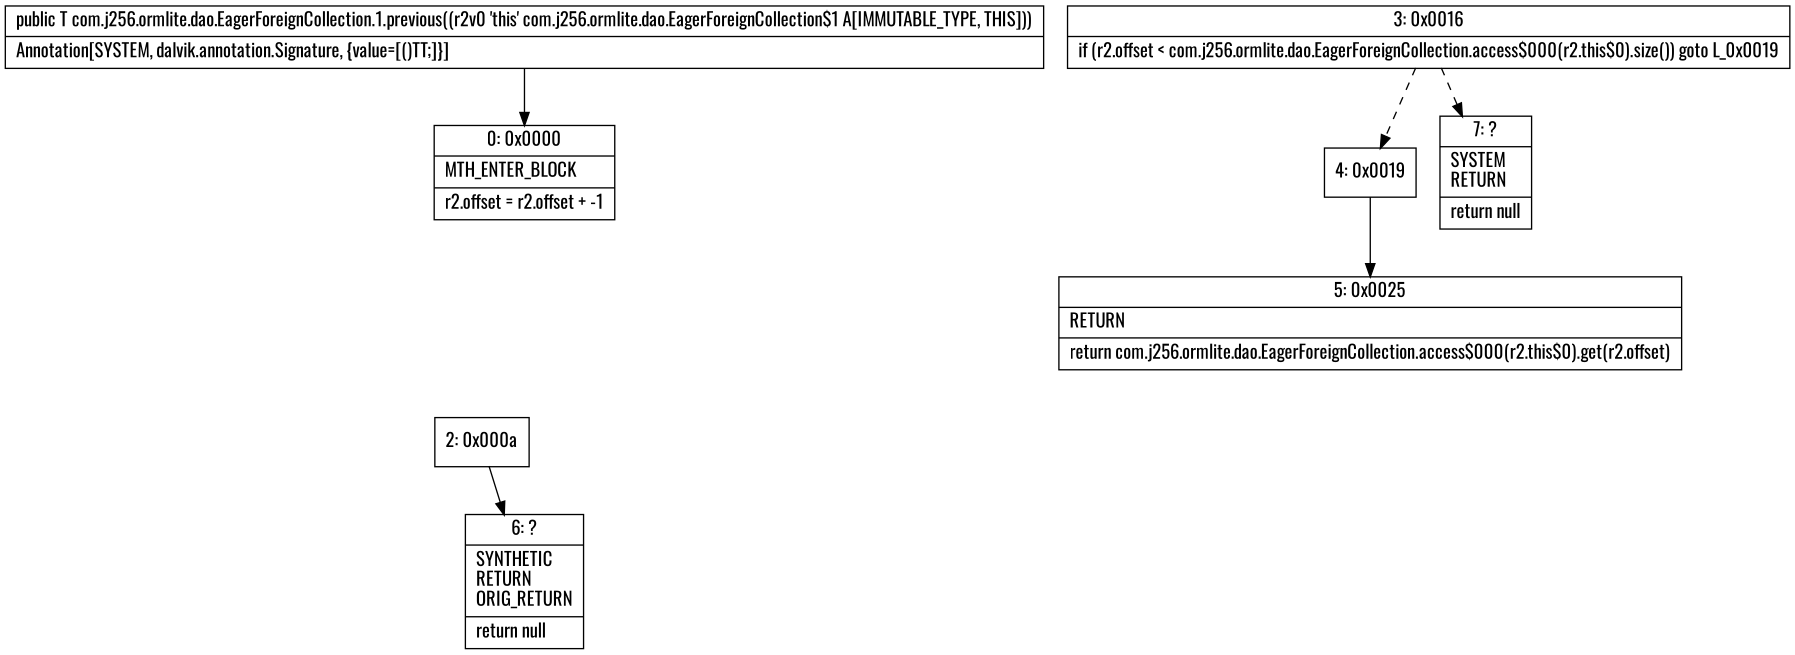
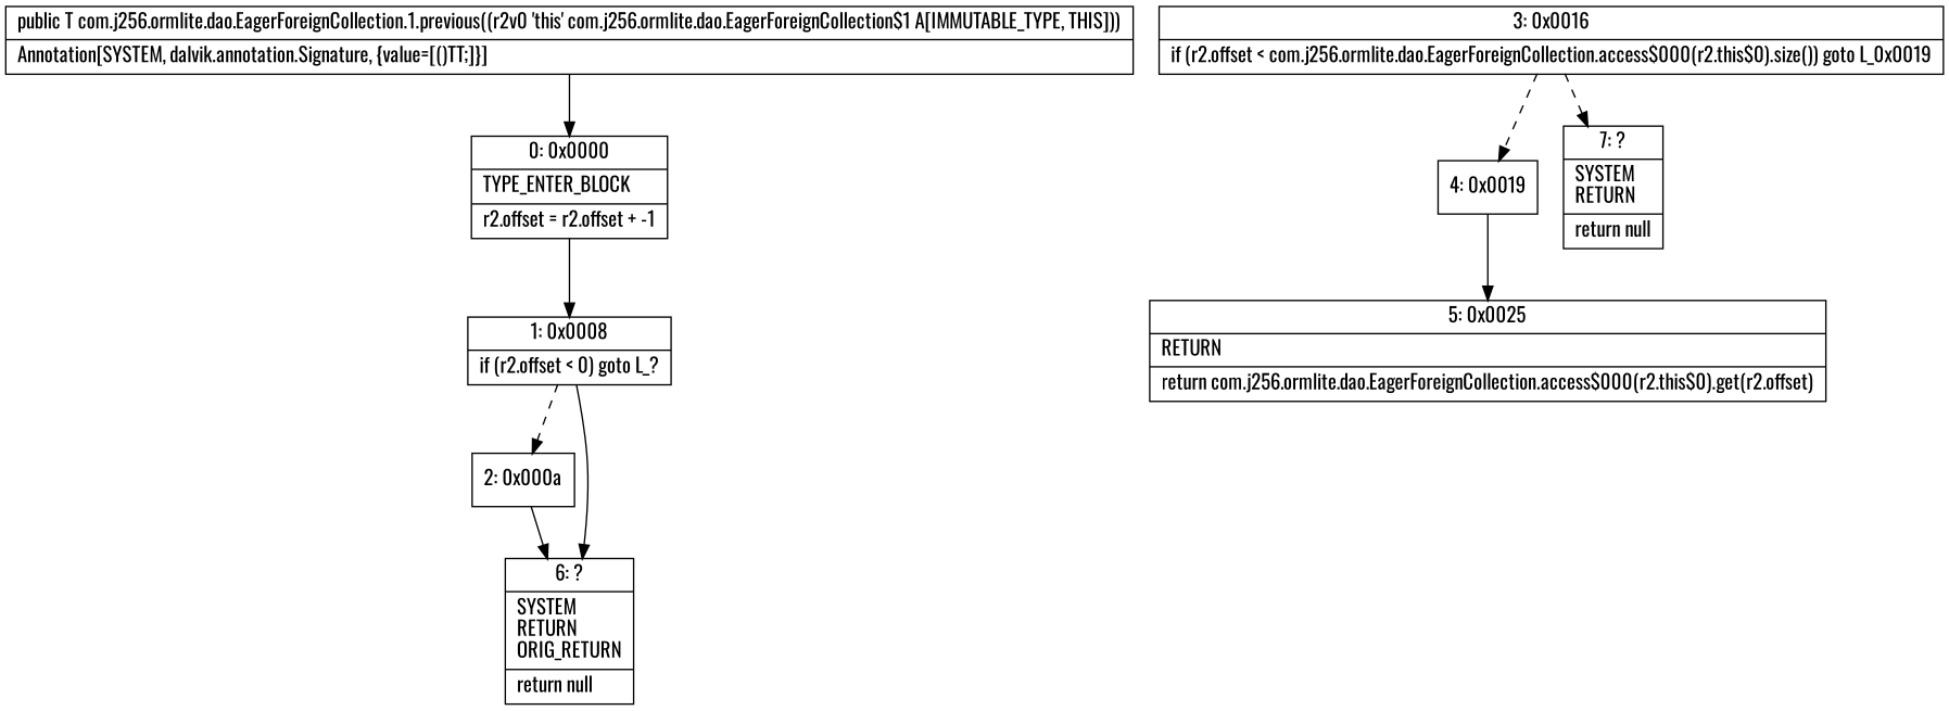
  digraph {
    fontname=Oswald
    node [fontname=Oswald shape=record]
    edge [fontname=Oswald]
-   n1 [label="{0\:\ 0x0000|MTH_ENTER_BLOCK\l|r2.offset = r2.offset + \-1\l}"]
+   n1 [label="{0\:\ 0x0000|TYPE_ENTER_BLOCK\l|r2.offset = r2.offset + \-1\l}"]
+   n2 [label="{1\:\ 0x0008|if (r2.offset \< 0) goto L_?\l}"]
    n3 [label="{2\:\ 0x000a}"]
-   n4 [label="{6\:\ ?|SYNTHETIC\lRETURN\lORIG_RETURN\l|return null\l}"]
+   n4 [label="{6\:\ ?|SYSTEM\lRETURN\lORIG_RETURN\l|return null\l}"]
    n5 [label="{3\:\ 0x0016|if (r2.offset \< com.j256.ormlite.dao.EagerForeignCollection.access$000(r2.this$0).size()) goto L_0x0019\l}"]
    n6 [label="{4\:\ 0x0019}"]
    n7 [label="{7\:\ ?|SYSTEM\lRETURN\l|return null\l}"]
    n8 [label="{5\:\ 0x0025|RETURN\l|return com.j256.ormlite.dao.EagerForeignCollection.access$000(r2.this$0).get(r2.offset)\l}"]
    n9 [label="{public T com.j256.ormlite.dao.EagerForeignCollection.1.previous((r2v0 'this' com.j256.ormlite.dao.EagerForeignCollection$1 A[IMMUTABLE_TYPE, THIS]))  | Annotation[SYSTEM, dalvik.annotation.Signature, \{value=[()TT;]\}]\l}"]
+   n1 -> n2
+   n2 -> n3 [style=dashed]
+   n2 -> n4
    n3 -> n4
    n5 -> n6 [style=dashed]
    n5 -> n7 [style=dashed]
    n6 -> n8
    n9 -> n1
  }
